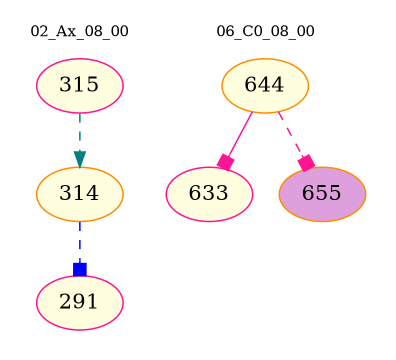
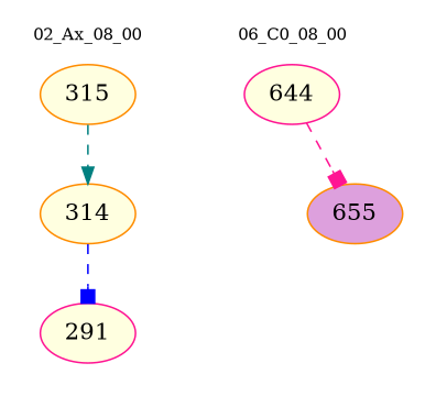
  digraph {
    node [color=darkorange fillcolor=lightyellow style=filled]
    edge [arrowhead=box color=deeppink style=dashed]
    n1 [label=314]
    n2 [color=deeppink label=291]
-   n3 [color=deeppink label=315]
-   n4 [label=644]
-   n5 [color=deeppink label=633]
+   n3 [label=315]
+   n4 [color=deeppink label=644]
    n6 [fillcolor=plum label=655]
    subgraph cluster_1 {
      color=white
      fontsize=10
      label="02_Ax_08_00"
      n1
      n2
      n3
    }
    subgraph cluster_2 {
      color=white
      fontsize=10
      label="06_C0_08_00"
      n4
-     n5
      n6
    }
    n1 -> n2 [color=blue]
    n3 -> n1 [arrowhead=normal color=teal]
-   n4 -> n5 [style=solid]
    n4 -> n6
  }
